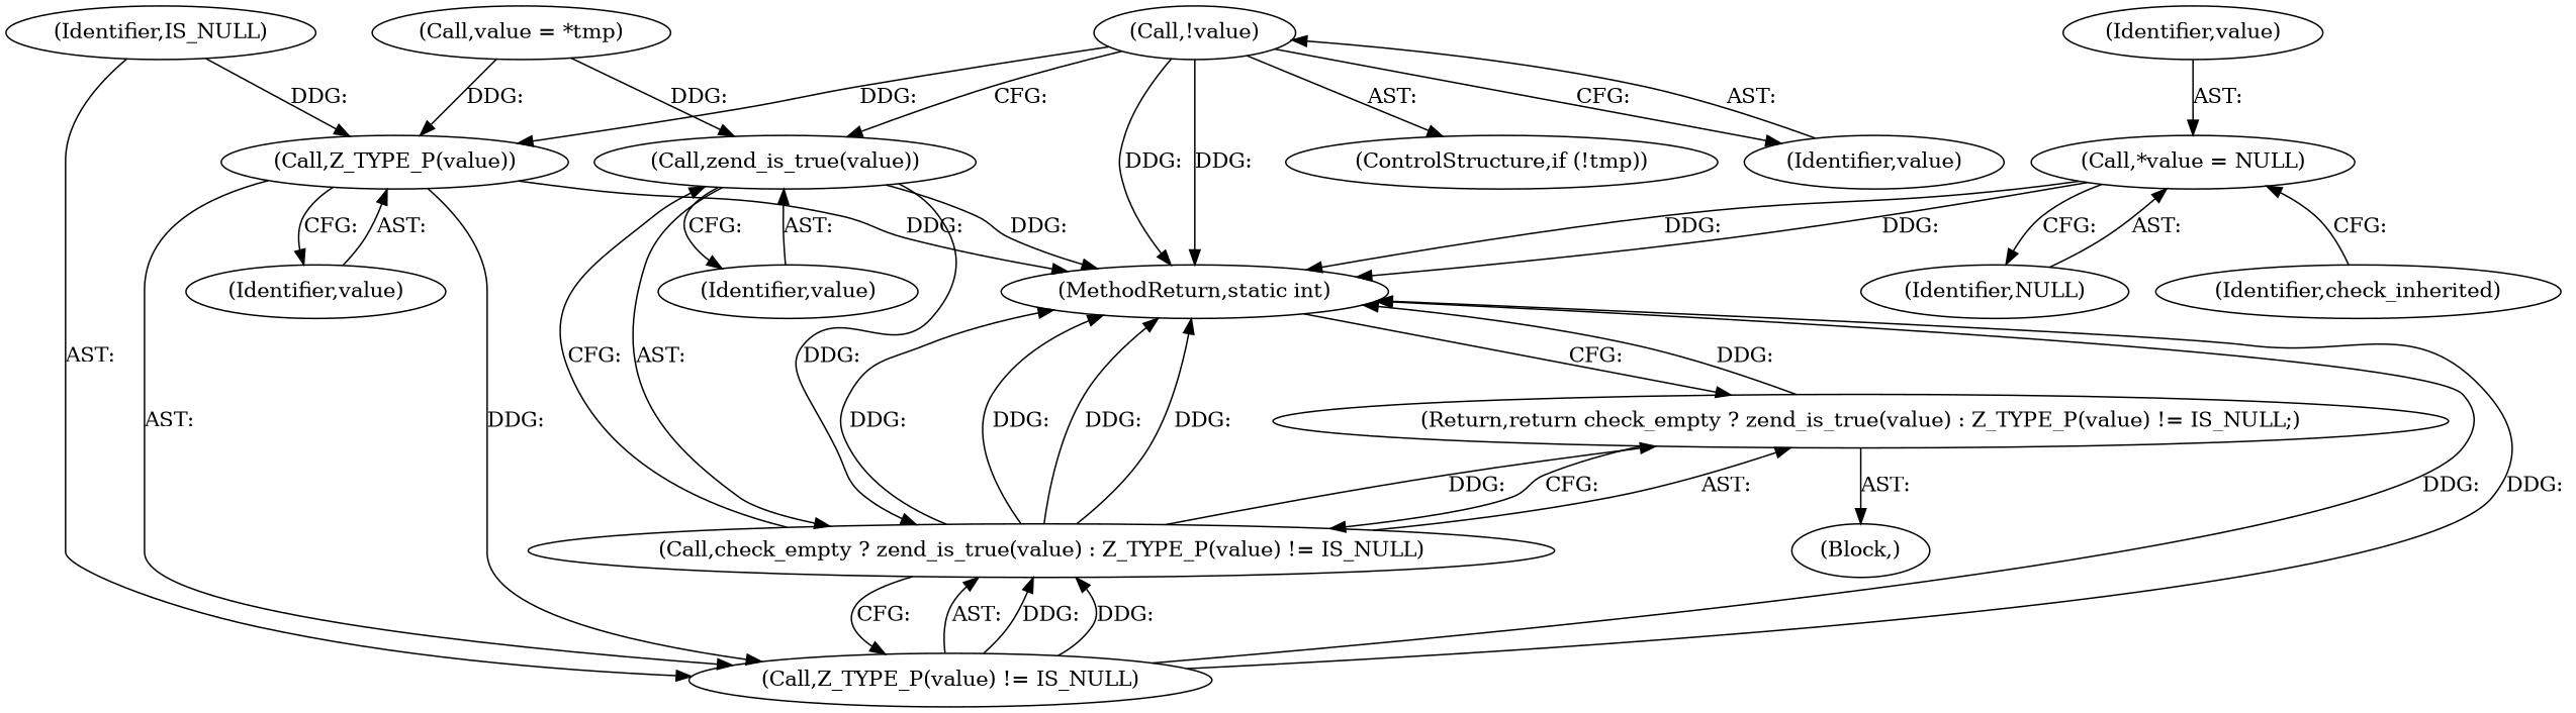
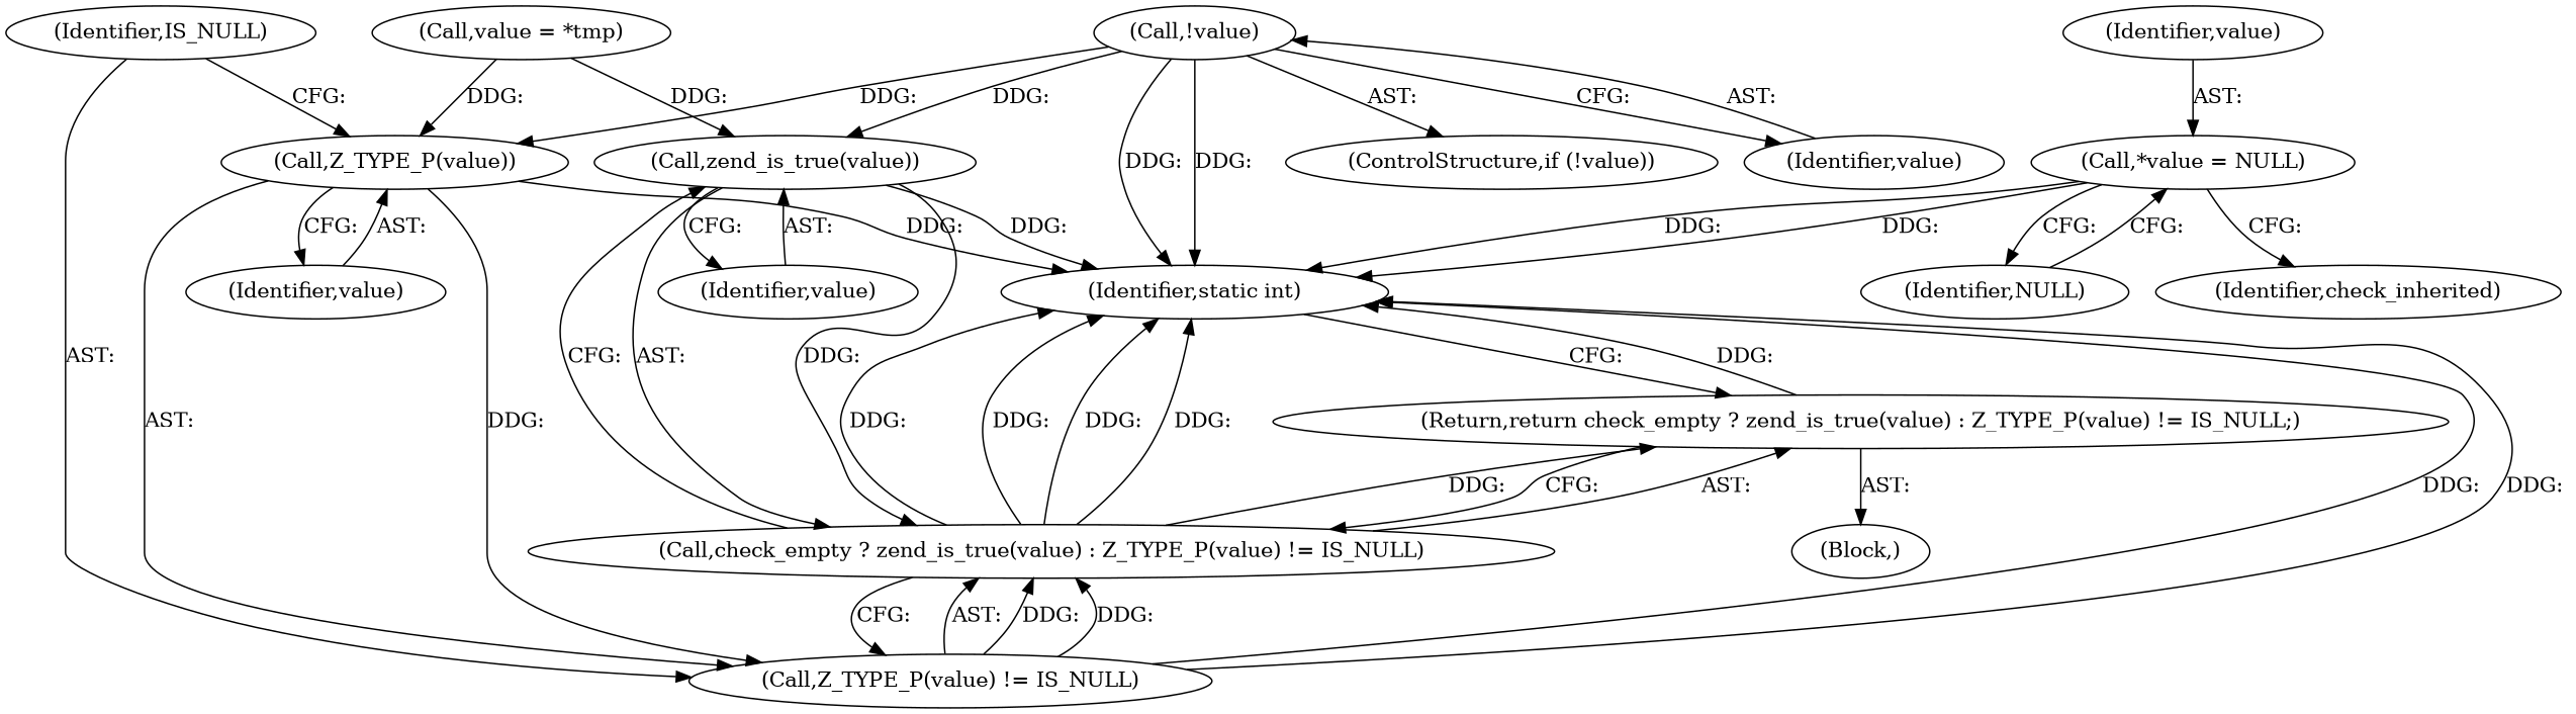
  digraph {
    n1 [label="(Call,!value)"]
    n2 [label="(Call,zend_is_true(value))"]
    n3 [label="(Call,Z_TYPE_P(value))"]
-   n4 [label="(ControlStructure,if (!tmp))"]
-   n5 [label="(MethodReturn,static int)"]
+   n4 [label="(ControlStructure,if (!value))"]
+   n5 [label="(Identifier,static int)"]
    n6 [label="(Identifier,value)"]
    n7 [label="(Call,check_empty ? zend_is_true(value) : Z_TYPE_P(value) != IS_NULL)"]
    n8 [label="(Identifier,value)"]
    n9 [label="(Call,Z_TYPE_P(value) != IS_NULL)"]
    n10 [label="(Identifier,value)"]
    n11 [label="(Return,return check_empty ? zend_is_true(value) : Z_TYPE_P(value) != IS_NULL;)"]
    n12 [label="(Call,*value = NULL)"]
    n13 [label="(Identifier,NULL)"]
    n14 [label="(Block,)"]
    n15 [label="(Identifier,IS_NULL)"]
    n16 [label="(Identifier,check_inherited)"]
    n17 [label="(Identifier,value)"]
    n18 [label="(Call,value = *tmp)"]
-   n1 -> n2 [label="CFG: "]
+   n1 -> n2 [label="DDG: "]
    n1 -> n3 [label="DDG: "]
    n1 -> n4 [label="AST: "]
    n1 -> n5 [label="DDG: "]
    n1 -> n5 [label="DDG: "]
    n1 -> n6 [label="CFG: "]
    n2 -> n5 [label="DDG: "]
    n2 -> n7 [label="AST: "]
    n2 -> n7 [label="DDG: "]
    n2 -> n8 [label="CFG: "]
    n3 -> n5 [label="DDG: "]
    n3 -> n9 [label="AST: "]
    n3 -> n9 [label="DDG: "]
    n3 -> n10 [label="CFG: "]
    n5 -> n11 [label="CFG: "]
    n6 -> n1 [label="AST: "]
    n7 -> n2 [label="CFG: "]
    n7 -> n5 [label="DDG: "]
    n7 -> n5 [label="DDG: "]
    n7 -> n5 [label="DDG: "]
    n7 -> n5 [label="DDG: "]
    n7 -> n9 [label="CFG: "]
    n7 -> n11 [label="AST: "]
    n7 -> n11 [label="DDG: "]
    n8 -> n2 [label="AST: "]
    n9 -> n5 [label="DDG: "]
    n9 -> n5 [label="DDG: "]
    n9 -> n7 [label="AST: "]
    n9 -> n7 [label="DDG: "]
    n9 -> n7 [label="DDG: "]
    n10 -> n3 [label="AST: "]
    n11 -> n5 [label="DDG: "]
    n11 -> n7 [label="CFG: "]
    n11 -> n14 [label="AST: "]
    n12 -> n5 [label="DDG: "]
    n12 -> n5 [label="DDG: "]
    n12 -> n13 [label="CFG: "]
-   n13 -> n12 [label="AST: "]
-   n15 -> n3 [label="DDG: "]
+   n13 -> n12 [label="CFG: "]
+   n15 -> n3 [label="CFG: "]
    n15 -> n9 [label="AST: "]
-   n16 -> n12 [label="CFG: "]
+   n12 -> n16 [label="CFG: "]
    n17 -> n12 [label="AST: "]
    n18 -> n2 [label="DDG: "]
    n18 -> n3 [label="DDG: "]
  }
